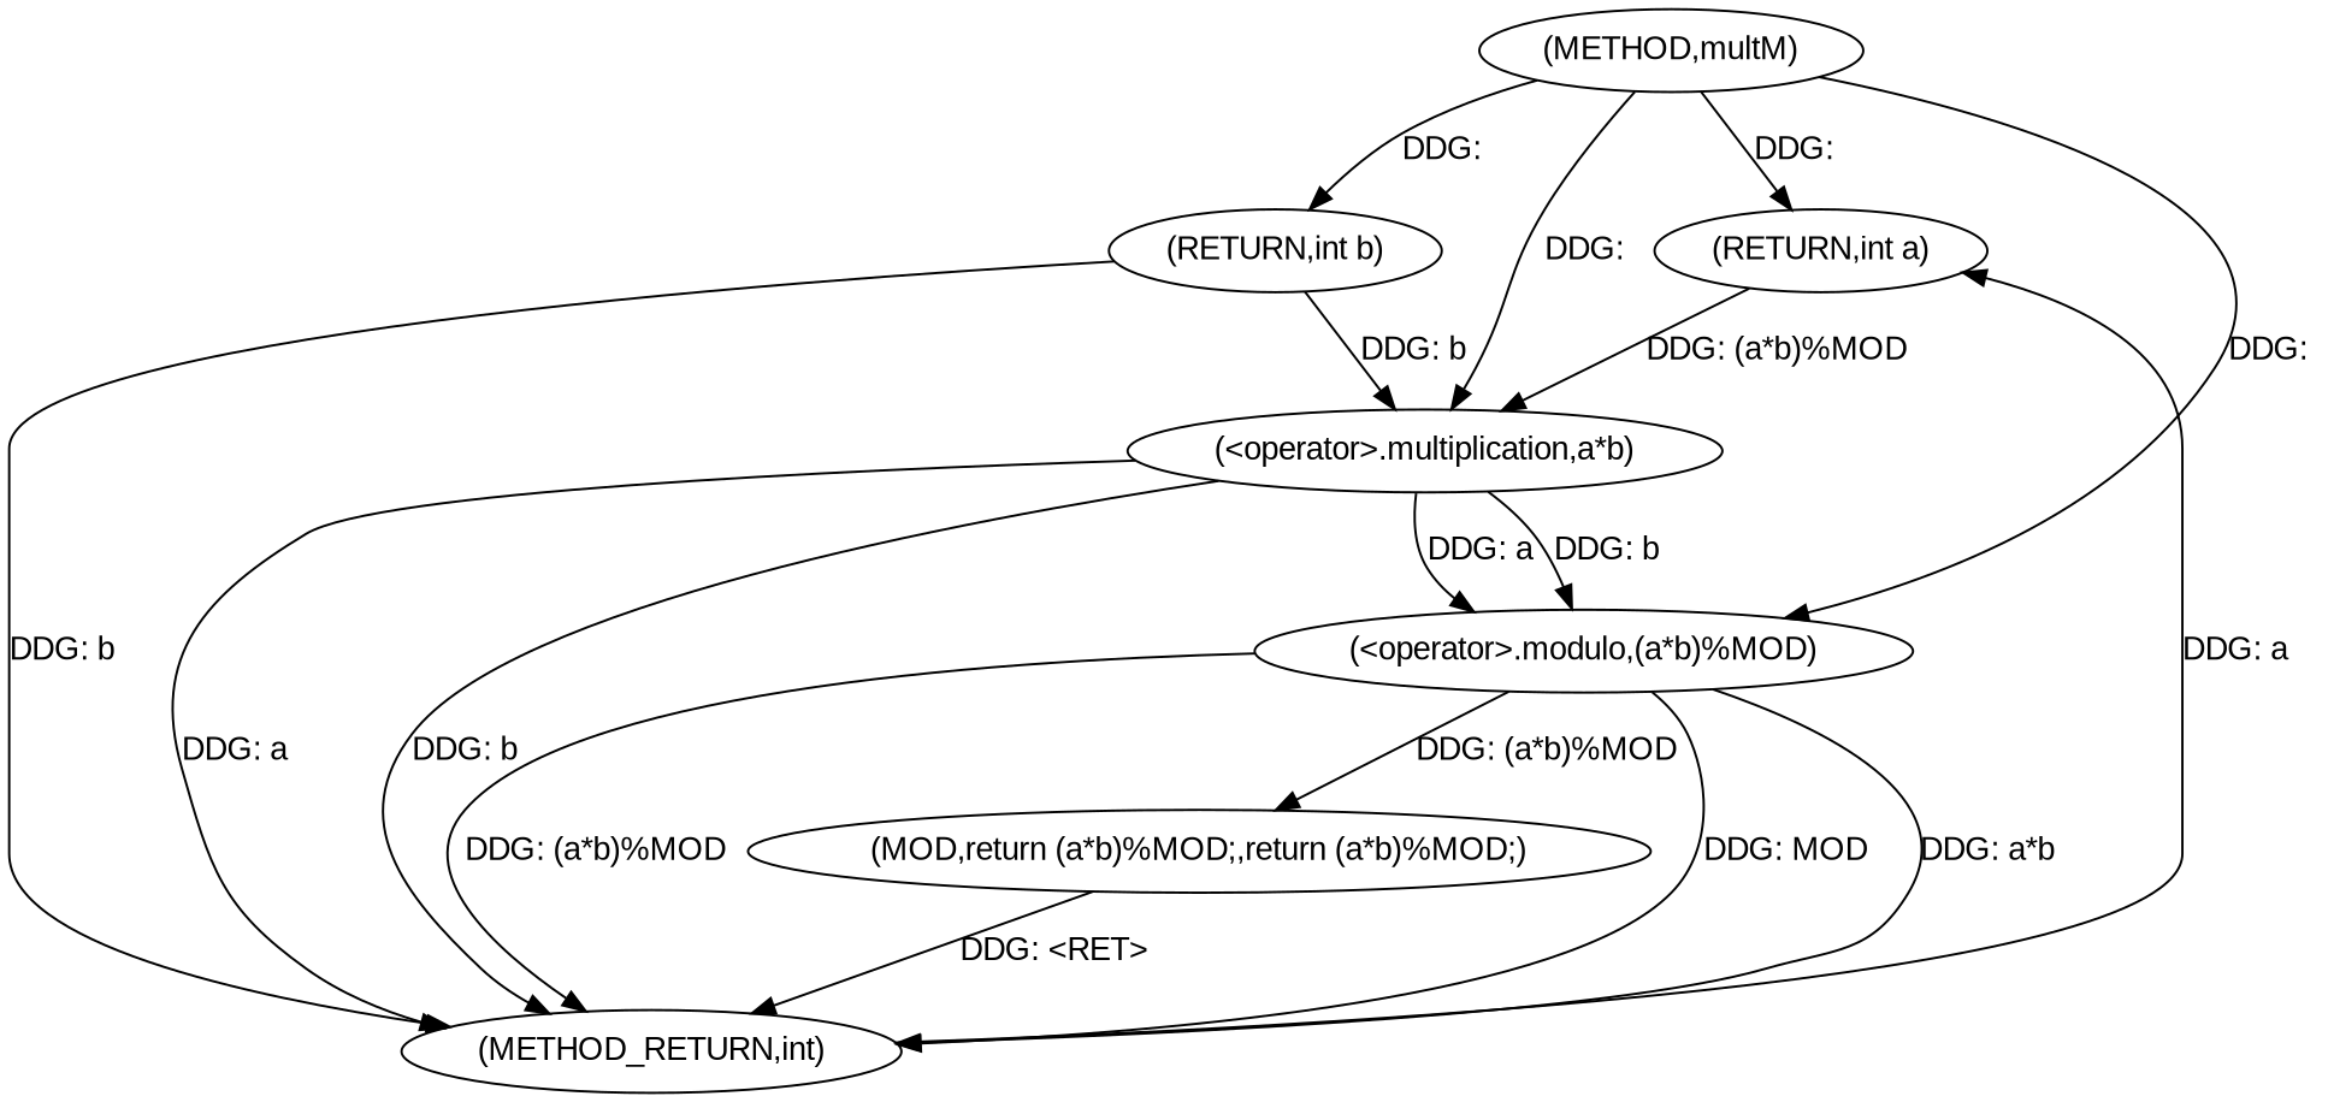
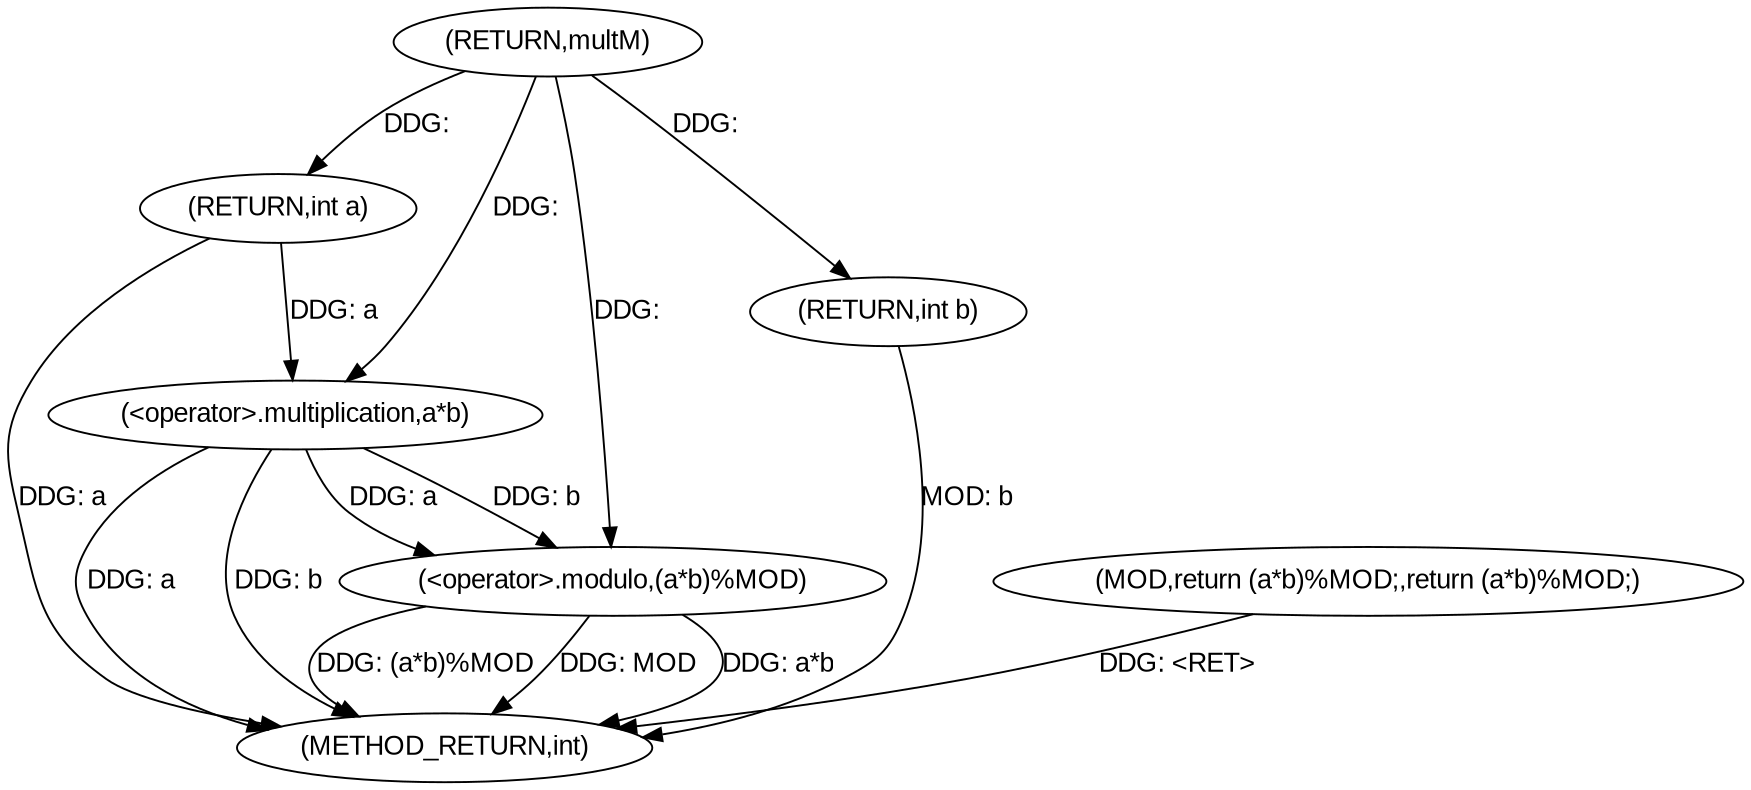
  digraph {
    fontname="Liberation Sans"
    node [fontname="Liberation Sans"]
    edge [fontname="Liberation Sans"]
-   n1 [label="(METHOD,multM)"]
+   n1 [label="(RETURN,multM)"]
    n2 [label="(RETURN,int a)"]
    n3 [label="(RETURN,int b)"]
    n4 [label="(<operator>.modulo,(a*b)%MOD)"]
    n5 [label="(<operator>.multiplication,a*b)"]
    n6 [label="(METHOD_RETURN,int)"]
    n7 [label="(MOD,return (a*b)%MOD;,return (a*b)%MOD;)"]
    n1 -> n2 [label="DDG: "]
    n1 -> n3 [label="DDG: "]
    n1 -> n4 [label="DDG: "]
    n1 -> n5 [label="DDG: "]
-   n2 -> n5 [label="DDG: (a*b)%MOD"]
-   n6 -> n2 [label="DDG: a"]
-   n3 -> n5 [label="DDG: b"]
-   n3 -> n6 [label="DDG: b"]
+   n2 -> n5 [label="DDG: a"]
+   n2 -> n6 [label="DDG: a"]
+   n3 -> n6 [label="MOD: b"]
    n4 -> n6 [label="DDG: a*b"]
    n4 -> n6 [label="DDG: (a*b)%MOD"]
    n4 -> n6 [label="DDG: MOD"]
-   n4 -> n7 [label="DDG: (a*b)%MOD"]
    n5 -> n4 [label="DDG: a"]
    n5 -> n4 [label="DDG: b"]
    n5 -> n6 [label="DDG: a"]
    n5 -> n6 [label="DDG: b"]
    n7 -> n6 [label="DDG: <RET>"]
  }
